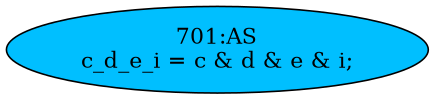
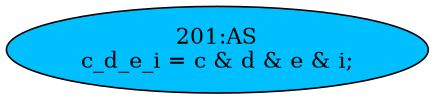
  strict digraph {
-   n1 [ast="<pyverilog.vparser.ast.Assign object at 0x7f14ceedf050>" def_var="['c_d_e_i']" fillcolor=deepskyblue label="701:AS\nc_d_e_i = c & d & e & i;" statements="[]" style=filled typ=Assign use_var="['c', 'd', 'e', 'i']"]
+   n1 [ast="<pyverilog.vparser.ast.Assign object at 0x7f14ceedf050>" def_var="['c_d_e_i']" fillcolor=deepskyblue label="201:AS\nc_d_e_i = c & d & e & i;" statements="[]" style=filled typ=Assign use_var="['c', 'd', 'e', 'i']"]
  }
